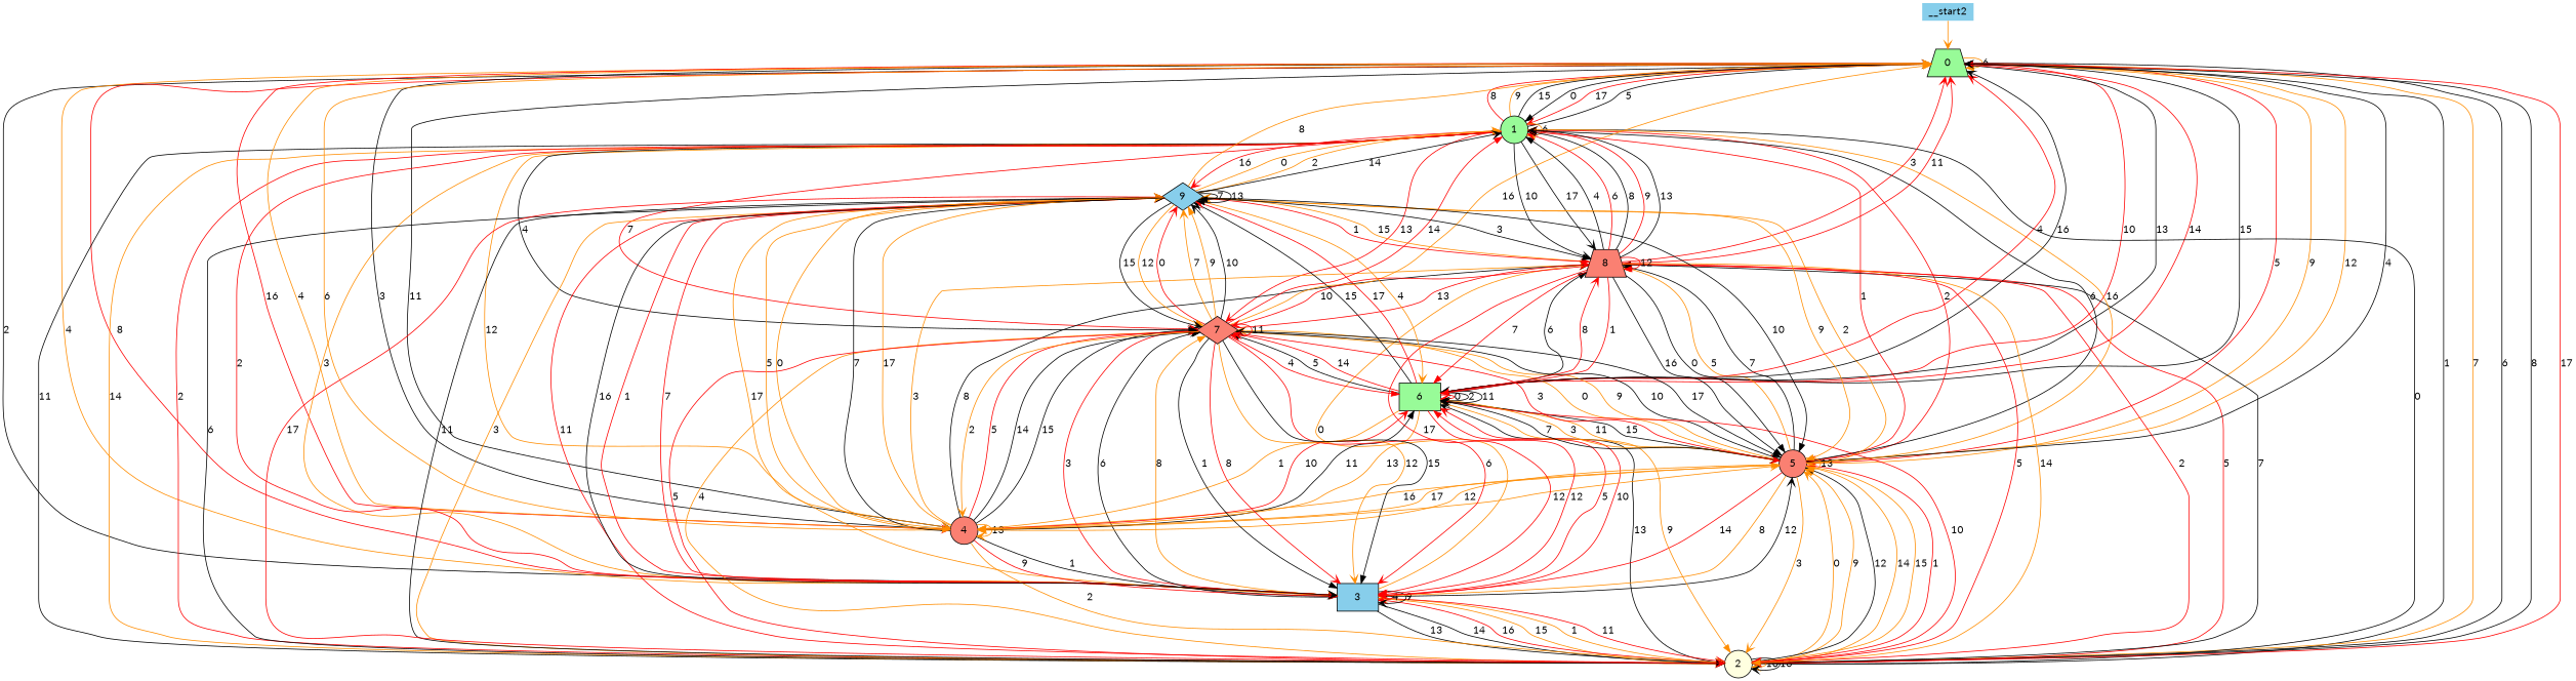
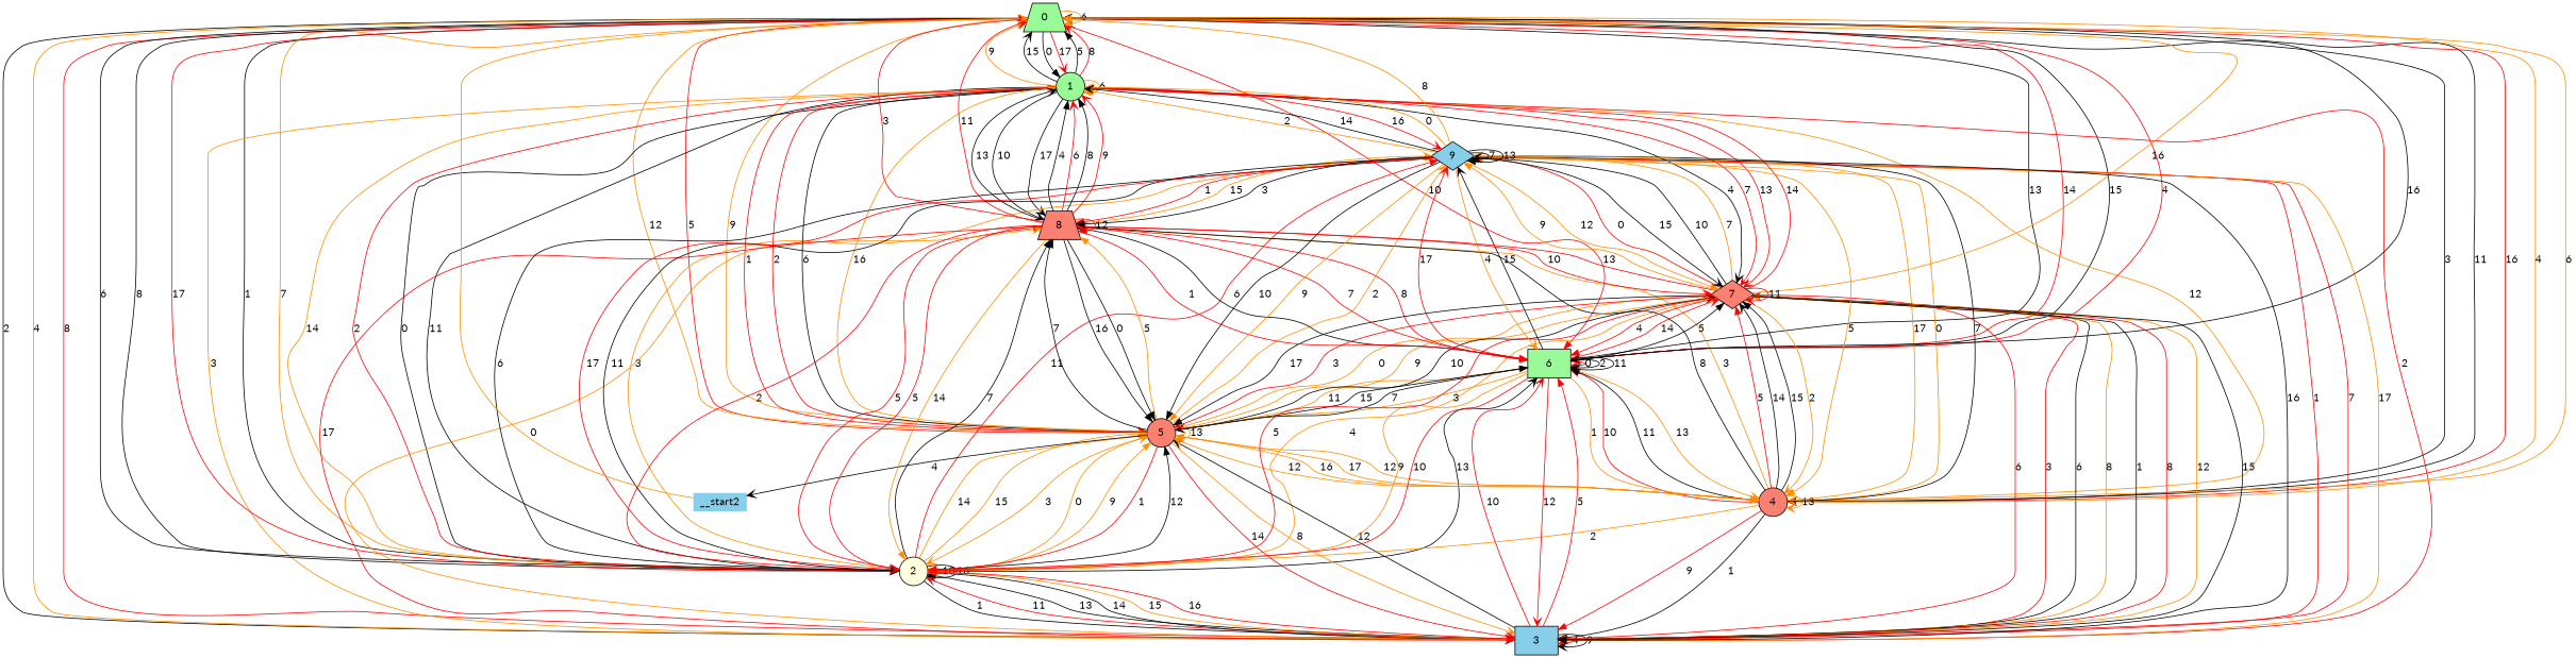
  digraph {
    fontname=Lato
    node [fillcolor=salmon fontname=Lato shape=circle style=filled]
    edge [arrowhead=vee color=black fontname=Lato]
    n1 [fillcolor=palegreen label=0 shape=trapezium]
    n2 [fillcolor=palegreen label=1]
    n3 [fillcolor=lightyellow label=2]
    n4 [fillcolor=skyblue label=3 shape=box]
    n5 [label=4]
    n6 [label=5]
    n7 [fillcolor=palegreen label=6 shape=box]
    n8 [label=7 shape=diamond]
    n9 [label=8 shape=trapezium]
    n10 [fillcolor=skyblue label=9 shape=diamond]
    n11 [fillcolor=skyblue height=0 label=__start2 shape=none width=0]
    n1 -> n1 [arrowhead=normal color=darkorange label=6]
    n1 -> n2 [arrowhead=normal label=0]
    n1 -> n2 [color=red label=17]
    n1 -> n3 [arrowhead=normal label=1]
    n1 -> n3 [arrowhead=normal color=darkorange label=7]
    n1 -> n4 [label=2]
    n1 -> n4 [arrowhead=normal color=darkorange label=4]
    n1 -> n4 [arrowhead=normal color=red label=8]
    n1 -> n5 [arrowhead=normal label=3]
    n1 -> n5 [label=11]
    n1 -> n5 [color=red label=16]
    n1 -> n6 [color=red label=5]
    n1 -> n6 [color=darkorange label=9]
    n1 -> n6 [arrowhead=normal color=darkorange label=12]
    n1 -> n7 [arrowhead=normal color=red label=10]
    n1 -> n7 [label=13]
    n1 -> n7 [arrowhead=normal color=red label=14]
    n1 -> n7 [label=15]
    n2 -> n1 [arrowhead=normal label=5]
    n2 -> n1 [color=red label=8]
    n2 -> n1 [arrowhead=normal color=darkorange label=9]
    n2 -> n1 [label=15]
    n2 -> n2 [arrowhead=normal color=darkorange label=6]
    n2 -> n3 [label=0]
    n2 -> n3 [arrowhead=normal label=11]
    n2 -> n3 [arrowhead=normal color=darkorange label=14]
    n2 -> n4 [arrowhead=normal color=darkorange label=3]
    n2 -> n5 [color=darkorange label=12]
    n2 -> n6 [color=red label=1]
    n2 -> n6 [color=red label=2]
    n2 -> n8 [label=4]
    n2 -> n8 [color=red label=7]
    n2 -> n8 [color=red label=13]
    n2 -> n9 [label=10]
    n2 -> n9 [label=17]
    n2 -> n10 [color=red label=16]
    n3 -> n1 [arrowhead=normal label=6]
    n3 -> n1 [arrowhead=normal label=8]
    n3 -> n1 [arrowhead=normal color=red label=17]
    n3 -> n2 [arrowhead=normal color=red label=2]
    n3 -> n3 [color=darkorange label=10]
    n3 -> n3 [label=16]
-   n3 -> n4 [color=darkorange label=1]
+   n3 -> n4 [label=1]
    n3 -> n6 [color=darkorange label=0]
    n3 -> n6 [arrowhead=normal color=darkorange label=9]
    n3 -> n6 [arrowhead=normal label=12]
    n3 -> n6 [arrowhead=normal color=darkorange label=14]
    n3 -> n6 [arrowhead=normal color=darkorange label=15]
    n3 -> n7 [label=13]
    n3 -> n8 [arrowhead=normal color=darkorange label=4]
    n3 -> n9 [arrowhead=normal color=red label=5]
    n3 -> n9 [arrowhead=normal label=7]
    n3 -> n10 [arrowhead=normal color=darkorange label=3]
    n3 -> n10 [arrowhead=normal color=red label=11]
    n4 -> n2 [arrowhead=normal color=red label=2]
    n4 -> n3 [color=red label=11]
    n4 -> n3 [arrowhead=normal label=13]
    n4 -> n3 [arrowhead=normal label=14]
    n4 -> n3 [arrowhead=normal color=darkorange label=15]
    n4 -> n3 [arrowhead=normal color=red label=16]
    n4 -> n4 [color=red label=4]
    n4 -> n4 [label=9]
    n4 -> n6 [label=12]
    n4 -> n7 [arrowhead=normal color=red label=5]
    n4 -> n7 [color=red label=10]
    n4 -> n8 [color=red label=3]
    n4 -> n8 [arrowhead=normal label=6]
    n4 -> n8 [arrowhead=normal color=darkorange label=8]
    n4 -> n9 [color=darkorange label=0]
    n4 -> n10 [color=red label=1]
    n4 -> n10 [color=red label=7]
    n4 -> n10 [color=darkorange label=17]
    n5 -> n1 [arrowhead=normal color=darkorange label=4]
    n5 -> n1 [color=darkorange label=6]
    n5 -> n3 [color=darkorange label=2]
    n5 -> n4 [arrowhead=normal label=1]
    n5 -> n4 [arrowhead=normal color=red label=9]
    n5 -> n5 [color=darkorange label=13]
    n5 -> n6 [color=darkorange label=12]
    n5 -> n6 [arrowhead=normal color=darkorange label=16]
    n5 -> n7 [color=red label=10]
    n5 -> n7 [arrowhead=normal label=11]
    n5 -> n8 [arrowhead=normal color=red label=5]
    n5 -> n8 [label=14]
    n5 -> n8 [arrowhead=normal label=15]
    n5 -> n9 [arrowhead=normal color=darkorange label=3]
    n5 -> n9 [label=8]
    n5 -> n10 [arrowhead=normal color=darkorange label=0]
    n5 -> n10 [label=7]
    n5 -> n10 [color=darkorange label=17]
-   n6 -> n1 [label=4]
+   n6 -> n11 [label=4]
    n6 -> n2 [arrowhead=normal label=6]
    n6 -> n2 [arrowhead=normal color=darkorange label=16]
    n6 -> n3 [color=red label=1]
    n6 -> n3 [color=darkorange label=3]
    n6 -> n4 [color=darkorange label=8]
    n6 -> n4 [color=red label=14]
    n6 -> n5 [color=darkorange label=12]
    n6 -> n5 [arrowhead=normal color=darkorange label=17]
    n6 -> n6 [arrowhead=normal color=darkorange label=13]
    n6 -> n7 [arrowhead=normal color=darkorange label=11]
    n6 -> n7 [arrowhead=normal label=15]
    n6 -> n8 [color=darkorange label=0]
    n6 -> n8 [color=darkorange label=9]
    n6 -> n8 [label=10]
    n6 -> n9 [arrowhead=normal color=darkorange label=5]
    n6 -> n9 [arrowhead=normal label=7]
    n6 -> n10 [color=darkorange label=2]
    n7 -> n1 [color=red label=4]
    n7 -> n1 [label=16]
    n7 -> n3 [arrowhead=normal color=darkorange label=9]
    n7 -> n3 [arrowhead=normal color=red label=10]
    n7 -> n4 [color=red label=12]
    n7 -> n5 [arrowhead=normal color=darkorange label=1]
    n7 -> n5 [color=darkorange label=13]
    n7 -> n6 [color=darkorange label=3]
    n7 -> n6 [label=7]
    n7 -> n7 [color=red label=0]
    n7 -> n7 [label=2]
    n7 -> n7 [label=11]
    n7 -> n8 [arrowhead=normal label=5]
    n7 -> n8 [color=red label=14]
    n7 -> n9 [arrowhead=normal label=6]
    n7 -> n9 [color=red label=8]
    n7 -> n10 [label=15]
    n7 -> n10 [color=red label=17]
    n8 -> n1 [arrowhead=normal color=darkorange label=16]
    n8 -> n2 [arrowhead=normal color=red label=14]
    n8 -> n3 [arrowhead=normal color=red label=5]
    n8 -> n4 [arrowhead=normal label=1]
    n8 -> n4 [color=red label=6]
    n8 -> n4 [color=red label=8]
    n8 -> n4 [color=darkorange label=12]
    n8 -> n4 [arrowhead=normal label=15]
    n8 -> n5 [color=darkorange label=2]
    n8 -> n6 [color=red label=3]
    n8 -> n6 [arrowhead=normal label=17]
    n8 -> n7 [arrowhead=normal color=red label=4]
    n8 -> n8 [color=red label=11]
    n8 -> n9 [color=red label=13]
    n8 -> n10 [color=red label=0]
    n8 -> n10 [color=darkorange label=7]
    n8 -> n10 [arrowhead=normal color=darkorange label=9]
    n8 -> n10 [label=10]
    n9 -> n1 [color=red label=3]
    n9 -> n1 [color=red label=11]
    n9 -> n2 [arrowhead=normal label=4]
    n9 -> n2 [color=red label=6]
    n9 -> n2 [arrowhead=normal label=8]
    n9 -> n2 [color=red label=9]
    n9 -> n2 [label=13]
    n9 -> n3 [color=red label=2]
    n9 -> n3 [color=red label=5]
    n9 -> n3 [arrowhead=normal color=darkorange label=14]
    n9 -> n4 [arrowhead=normal color=red label=17]
    n9 -> n6 [arrowhead=normal label=0]
    n9 -> n6 [arrowhead=normal label=16]
    n9 -> n7 [arrowhead=normal color=red label=1]
    n9 -> n7 [arrowhead=normal color=red label=7]
    n9 -> n8 [color=red label=10]
    n9 -> n9 [arrowhead=normal color=red label=12]
    n9 -> n10 [color=darkorange label=15]
    n10 -> n1 [arrowhead=normal color=darkorange label=8]
    n10 -> n2 [color=darkorange label=0]
    n10 -> n2 [arrowhead=normal color=darkorange label=2]
    n10 -> n2 [label=14]
    n10 -> n3 [arrowhead=normal label=6]
    n10 -> n3 [label=11]
    n10 -> n3 [color=red label=17]
    n10 -> n4 [label=16]
    n10 -> n5 [arrowhead=normal color=darkorange label=5]
    n10 -> n6 [arrowhead=normal color=darkorange label=9]
    n10 -> n6 [arrowhead=normal label=10]
    n10 -> n7 [color=darkorange label=4]
    n10 -> n8 [arrowhead=normal color=darkorange label=12]
    n10 -> n8 [label=15]
    n10 -> n9 [arrowhead=normal color=red label=1]
    n10 -> n9 [arrowhead=normal label=3]
    n10 -> n10 [arrowhead=normal label=7]
    n10 -> n10 [arrowhead=normal label=13]
    n11 -> n1 [color=darkorange]
  }
